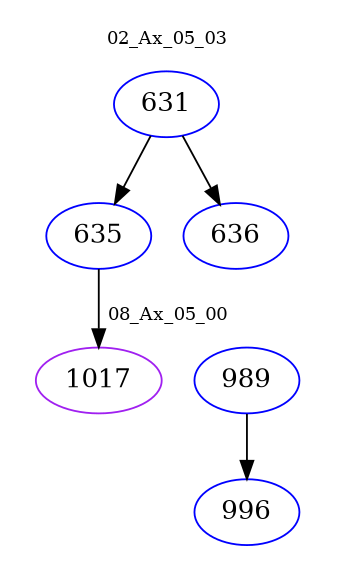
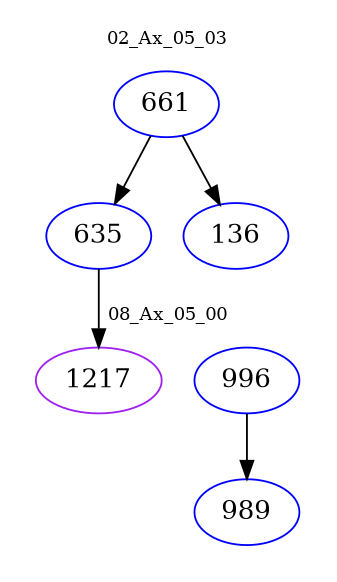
  digraph {
    node [color=blue]
    edge [color=black]
    n1 [label=989]
    n2 [label=996]
-   n3 [color=purple label=1017]
-   n4 [label=631]
+   n3 [color=purple label=1217]
+   n4 [label=661]
    n5 [label=635]
-   n6 [label=636]
+   n6 [label=136]
    subgraph cluster_1 {
      color=white
      fontsize=10
      label="08_Ax_05_00"
      n1
      n2
      n3
    }
    subgraph cluster_2 {
      color=white
      fontsize=10
      label="02_Ax_05_03"
      n4
      n5
      n6
    }
-   n1 -> n2
+   n2 -> n1
    n4 -> n5
    n4 -> n6
    n5 -> n3
  }
